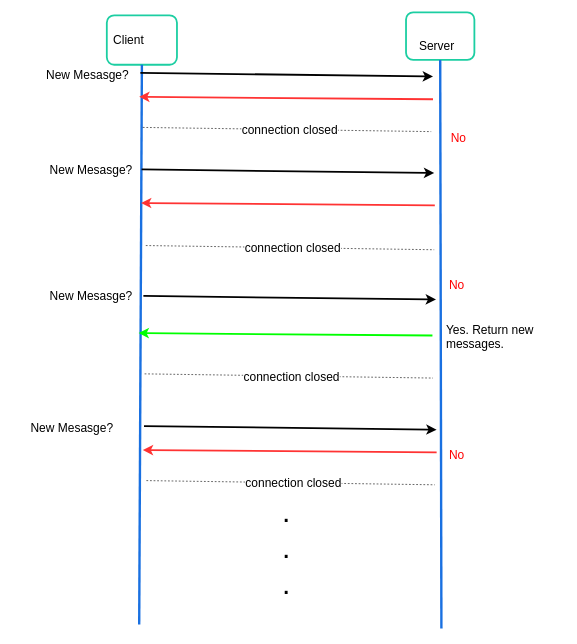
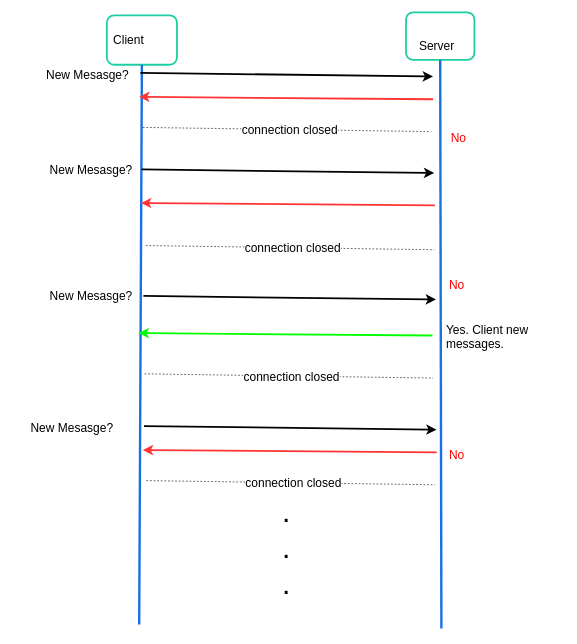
  <mxCell id="0" />
  <mxCell id="1" parent="0" />
  <mxCell id="2" value="" style="group;sketch=1;curveFitting=1;jiggle=2;" parent="1" vertex="1" connectable="0"><mxGeometry x="177" y="25" width="117" height="1016" as="geometry" /></mxCell>
  <mxCell id="3" value="" style="rounded=1;whiteSpace=wrap;html=1;strokeColor=#1ccea2;strokeWidth=3;" parent="2" vertex="1"><mxGeometry width="117" height="82.454" as="geometry" /></mxCell>
  <mxCell id="4" value="" style="endArrow=none;html=1;rounded=0;fontSize=12;startSize=8;endSize=8;entryX=0.5;entryY=1;entryDx=0;entryDy=0;strokeWidth=4;strokeColor=#1970e1;" parent="2" target="3" edge="1"><mxGeometry width="50" height="50" relative="1" as="geometry"><mxPoint x="54" y="1016" as="sourcePoint" /><mxPoint x="38" y="198.448" as="targetPoint" /></mxGeometry></mxCell>
  <mxCell id="5" value="&lt;font style=&quot;font-size: 20px;&quot;&gt;Client&lt;/font&gt;" style="text;html=1;align=center;verticalAlign=middle;whiteSpace=wrap;rounded=0;fontSize=16;" parent="2" vertex="1"><mxGeometry x="7.3" y="20.613" width="58.5" height="41.227" as="geometry" /></mxCell>
  <mxCell id="6" value="" style="group" parent="1" vertex="1" connectable="0"><mxGeometry x="670" y="20" width="164.48" height="1032" as="geometry" /></mxCell>
  <mxCell id="7" value="" style="rounded=1;whiteSpace=wrap;html=1;strokeColor=#1ccea2;strokeWidth=3;" parent="6" vertex="1"><mxGeometry x="6" width="114" height="79.494" as="geometry" /></mxCell>
  <mxCell id="8" value="" style="endArrow=none;html=1;rounded=0;fontSize=12;startSize=8;endSize=8;entryX=0.5;entryY=1;entryDx=0;entryDy=0;strokeWidth=4;strokeColor=#1970e1;" parent="6" target="7" edge="1"><mxGeometry width="50" height="50" relative="1" as="geometry"><mxPoint x="65" y="1027.83" as="sourcePoint" /><mxPoint x="16.406" y="201.574" as="targetPoint" /></mxGeometry></mxCell>
  <mxCell id="9" value="&lt;font style=&quot;font-size: 20px;&quot;&gt;Server&lt;/font&gt;" style="text;html=1;align=center;verticalAlign=middle;whiteSpace=wrap;rounded=0;fontSize=16;sketch=1;curveFitting=1;jiggle=2;" parent="6" vertex="1"><mxGeometry x="45.376" y="33.809" width="25.256" height="41.876" as="geometry" /></mxCell>
  <mxCell id="10" value="&lt;font style=&quot;font-size: 20px;&quot; color=&quot;#ff0000&quot;&gt;No&lt;/font&gt;" style="text;html=1;align=left;verticalAlign=middle;whiteSpace=wrap;rounded=0;fontSize=16;" parent="6" vertex="1"><mxGeometry x="78.997" y="180.281" width="85.483" height="55.362" as="geometry" /></mxCell>
  <mxCell id="11" value="&lt;font style=&quot;font-size: 20px;&quot; color=&quot;#ff0000&quot;&gt;No&lt;/font&gt;" style="text;html=1;align=left;verticalAlign=middle;whiteSpace=wrap;rounded=0;fontSize=16;" vertex="1" parent="6"><mxGeometry x="75.637" y="425.86" width="85.483" height="55.362" as="geometry" /></mxCell>
  <mxCell id="12" value="&lt;font style=&quot;font-size: 20px;&quot; color=&quot;#ff0000&quot;&gt;No&lt;/font&gt;" style="text;html=1;align=left;verticalAlign=middle;whiteSpace=wrap;rounded=0;fontSize=16;" vertex="1" parent="6"><mxGeometry x="75.637" y="710.0" width="85.483" height="55.362" as="geometry" /></mxCell>
  <mxCell id="13" value="&lt;font style=&quot;font-size: 20px;&quot;&gt;New Mesasge?&lt;/font&gt;" style="text;html=1;align=center;verticalAlign=middle;whiteSpace=wrap;rounded=0;fontSize=16;" parent="1" vertex="1"><mxGeometry x="46" y="104" width="198" height="39" as="geometry" /></mxCell>
  <mxCell id="14" value="" style="endArrow=classic;html=1;rounded=0;fontSize=12;startSize=8;endSize=8;strokeWidth=3;" edge="1" parent="1"><mxGeometry width="50" height="50" relative="1" as="geometry"><mxPoint x="235" y="282" as="sourcePoint" /><mxPoint x="723" y="288" as="targetPoint" /></mxGeometry></mxCell>
  <mxCell id="15" value="&lt;font style=&quot;font-size: 20px;&quot;&gt;New Mesasge?&lt;/font&gt;" style="text;html=1;align=center;verticalAlign=middle;whiteSpace=wrap;rounded=0;fontSize=16;" vertex="1" parent="1"><mxGeometry x="52" y="262" width="198" height="39" as="geometry" /></mxCell>
  <mxCell id="16" value="" style="endArrow=classic;html=1;rounded=0;fontSize=12;startSize=8;endSize=8;strokeWidth=3;strokeColor=#FF3333;" edge="1" parent="1"><mxGeometry width="50" height="50" relative="1" as="geometry"><mxPoint x="724" y="342" as="sourcePoint" /><mxPoint x="234" y="338" as="targetPoint" /></mxGeometry></mxCell>
  <mxCell id="17" value="" style="endArrow=none;dashed=1;html=1;rounded=0;fontSize=12;startSize=8;endSize=8;" edge="1" parent="1"><mxGeometry width="50" height="50" relative="1" as="geometry"><mxPoint x="242" y="409" as="sourcePoint" /><mxPoint x="723" y="416" as="targetPoint" /></mxGeometry></mxCell>
  <mxCell id="18" value="&lt;font style=&quot;font-size: 20px;&quot;&gt;connection closed&lt;br&gt;&lt;/font&gt;" style="edgeLabel;html=1;align=center;verticalAlign=middle;resizable=0;points=[];fontSize=12;" vertex="1" connectable="0" parent="17"><mxGeometry x="0.019" relative="1" as="geometry"><mxPoint as="offset" /></mxGeometry></mxCell>
  <mxCell id="19" value="" style="endArrow=classic;html=1;rounded=0;fontSize=12;startSize=8;endSize=8;strokeWidth=3;" edge="1" parent="1"><mxGeometry width="50" height="50" relative="1" as="geometry"><mxPoint x="238" y="493" as="sourcePoint" /><mxPoint x="726" y="499" as="targetPoint" /></mxGeometry></mxCell>
  <mxCell id="20" value="&lt;font style=&quot;font-size: 20px;&quot;&gt;New Mesasge?&lt;/font&gt;" style="text;html=1;align=center;verticalAlign=middle;whiteSpace=wrap;rounded=0;fontSize=16;" vertex="1" parent="1"><mxGeometry x="52" y="472" width="198" height="39" as="geometry" /></mxCell>
  <mxCell id="21" value="" style="endArrow=classic;html=1;rounded=0;fontSize=12;startSize=8;endSize=8;strokeWidth=3;strokeColor=#00FF00;" edge="1" parent="1"><mxGeometry width="50" height="50" relative="1" as="geometry"><mxPoint x="720" y="559" as="sourcePoint" /><mxPoint x="230" y="555" as="targetPoint" /></mxGeometry></mxCell>
- <mxCell id="22" value="&lt;font style=&quot;font-size: 20px;&quot;&gt;Yes. Return new messages.&lt;/font&gt;" style="text;html=1;align=left;verticalAlign=middle;whiteSpace=wrap;rounded=0;fontSize=16;" vertex="1" parent="1"><mxGeometry x="741" y="541" width="198" height="39" as="geometry" /></mxCell>
+ <mxCell id="22" value="&lt;font style=&quot;font-size: 20px;&quot;&gt;Yes. Client new messages.&lt;/font&gt;" style="text;html=1;align=left;verticalAlign=middle;whiteSpace=wrap;rounded=0;fontSize=16;" vertex="1" parent="1"><mxGeometry x="741" y="541" width="198" height="39" as="geometry" /></mxCell>
  <mxCell id="23" value="" style="endArrow=none;dashed=1;html=1;rounded=0;fontSize=12;startSize=8;endSize=8;" edge="1" parent="1"><mxGeometry width="50" height="50" relative="1" as="geometry"><mxPoint x="240" y="623" as="sourcePoint" /><mxPoint x="721" y="630" as="targetPoint" /></mxGeometry></mxCell>
  <mxCell id="24" value="&lt;font style=&quot;font-size: 20px;&quot;&gt;connection closed&lt;br&gt;&lt;/font&gt;" style="edgeLabel;html=1;align=center;verticalAlign=middle;resizable=0;points=[];fontSize=12;" vertex="1" connectable="0" parent="23"><mxGeometry x="0.019" relative="1" as="geometry"><mxPoint as="offset" /></mxGeometry></mxCell>
  <mxCell id="25" value="" style="group" vertex="1" connectable="0" parent="1"><mxGeometry x="231" y="121" width="490" height="98" as="geometry" /></mxCell>
  <mxCell id="26" value="" style="endArrow=classic;html=1;rounded=0;fontSize=12;startSize=8;endSize=8;strokeWidth=3;" parent="25" edge="1"><mxGeometry width="50" height="50" relative="1" as="geometry"><mxPoint x="2" as="sourcePoint" /><mxPoint x="490" y="6" as="targetPoint" /></mxGeometry></mxCell>
  <mxCell id="27" value="" style="endArrow=classic;html=1;rounded=0;fontSize=12;startSize=8;endSize=8;strokeWidth=3;strokeColor=#FF3333;" parent="25" edge="1"><mxGeometry width="50" height="50" relative="1" as="geometry"><mxPoint x="490" y="44" as="sourcePoint" /><mxPoint y="40" as="targetPoint" /></mxGeometry></mxCell>
  <mxCell id="28" value="" style="endArrow=none;dashed=1;html=1;rounded=0;fontSize=12;startSize=8;endSize=8;" parent="25" edge="1"><mxGeometry width="50" height="50" relative="1" as="geometry"><mxPoint x="6" y="91" as="sourcePoint" /><mxPoint x="487" y="98" as="targetPoint" /></mxGeometry></mxCell>
  <mxCell id="29" value="&lt;font style=&quot;font-size: 20px;&quot;&gt;connection closed&lt;br&gt;&lt;/font&gt;" style="edgeLabel;html=1;align=center;verticalAlign=middle;resizable=0;points=[];fontSize=12;" parent="28" vertex="1" connectable="0"><mxGeometry x="0.019" relative="1" as="geometry"><mxPoint as="offset" /></mxGeometry></mxCell>
  <mxCell id="30" value="" style="group" vertex="1" connectable="0" parent="1"><mxGeometry x="237" y="710" width="490" height="98" as="geometry" /></mxCell>
  <mxCell id="31" value="" style="endArrow=classic;html=1;rounded=0;fontSize=12;startSize=8;endSize=8;strokeWidth=3;" edge="1" parent="30"><mxGeometry width="50" height="50" relative="1" as="geometry"><mxPoint x="2" as="sourcePoint" /><mxPoint x="490" y="6" as="targetPoint" /></mxGeometry></mxCell>
  <mxCell id="32" value="" style="endArrow=classic;html=1;rounded=0;fontSize=12;startSize=8;endSize=8;strokeWidth=3;strokeColor=#FF3333;" edge="1" parent="30"><mxGeometry width="50" height="50" relative="1" as="geometry"><mxPoint x="490" y="44" as="sourcePoint" /><mxPoint y="40" as="targetPoint" /></mxGeometry></mxCell>
  <mxCell id="33" value="" style="endArrow=none;dashed=1;html=1;rounded=0;fontSize=12;startSize=8;endSize=8;" edge="1" parent="30"><mxGeometry width="50" height="50" relative="1" as="geometry"><mxPoint x="6" y="91" as="sourcePoint" /><mxPoint x="487" y="98" as="targetPoint" /></mxGeometry></mxCell>
  <mxCell id="34" value="&lt;font style=&quot;font-size: 20px;&quot;&gt;connection closed&lt;br&gt;&lt;/font&gt;" style="edgeLabel;html=1;align=center;verticalAlign=middle;resizable=0;points=[];fontSize=12;" vertex="1" connectable="0" parent="33"><mxGeometry x="0.019" relative="1" as="geometry"><mxPoint as="offset" /></mxGeometry></mxCell>
  <mxCell id="35" value="&lt;font style=&quot;font-size: 20px;&quot;&gt;New Mesasge?&lt;/font&gt;" style="text;html=1;align=center;verticalAlign=middle;whiteSpace=wrap;rounded=0;fontSize=16;" vertex="1" parent="1"><mxGeometry x="20" y="692" width="198" height="39" as="geometry" /></mxCell>
  <mxCell id="36" value="&lt;font style=&quot;font-size: 50px;&quot;&gt;.&lt;br&gt;.&lt;br&gt;.&lt;br&gt;&lt;/font&gt;" style="text;html=1;align=center;verticalAlign=top;whiteSpace=wrap;rounded=0;fontSize=16;" vertex="1" parent="1"><mxGeometry x="451.5" y="817" width="49" height="217" as="geometry" /></mxCell>
